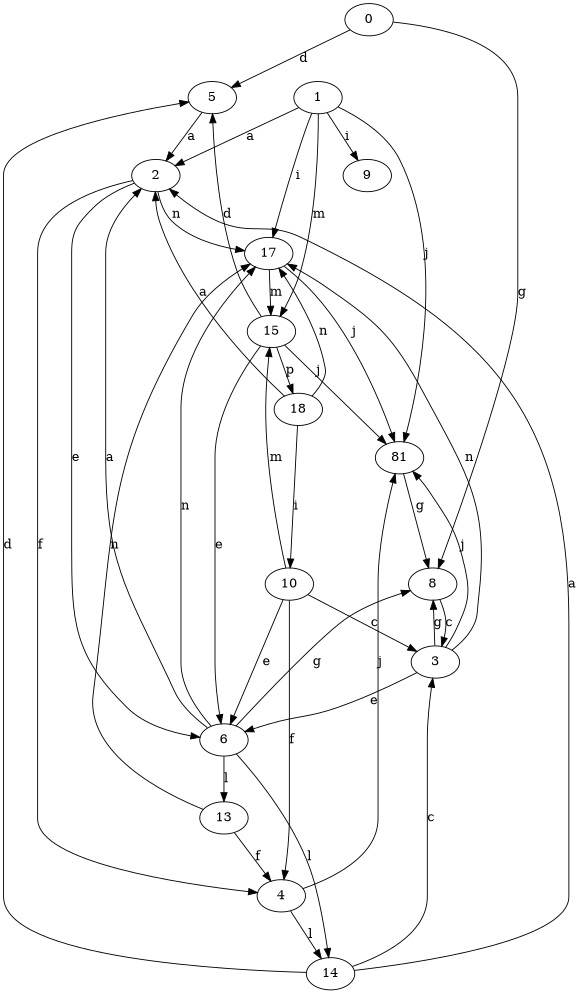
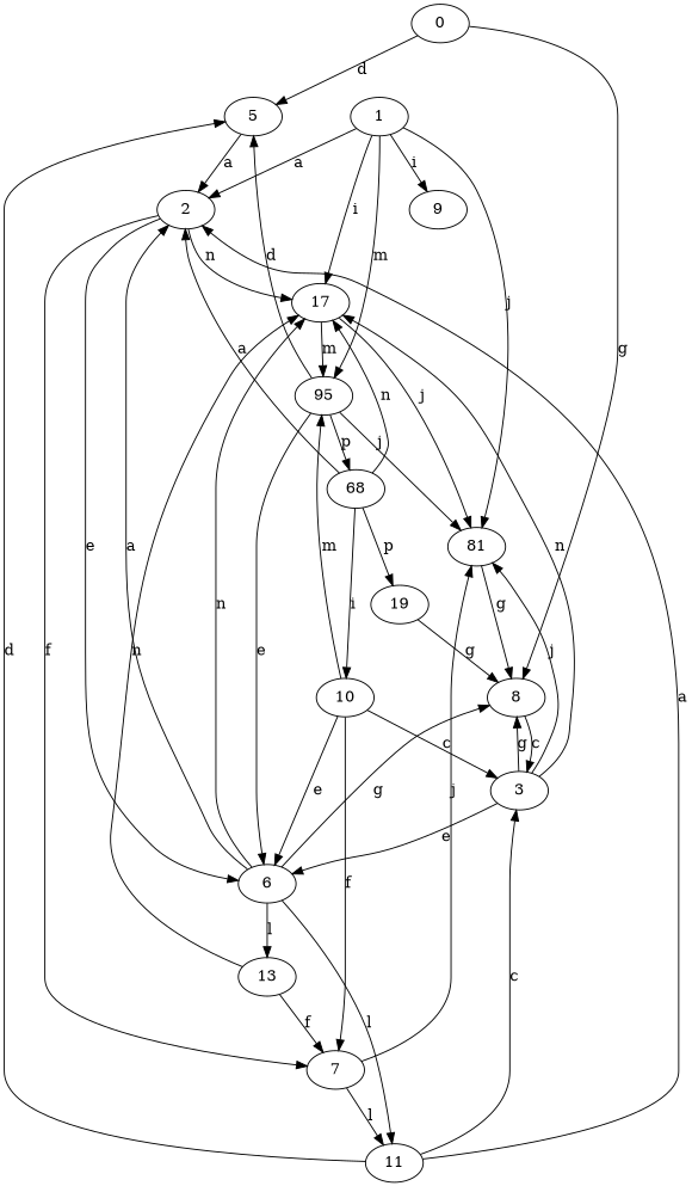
  strict digraph {
    0
    5
    8
    2
    3
    1
    9
    n8 [label=81]
-   15
+   15 [label=95]
    17
    6
-   7 [label=4]
-   18
+   7
+   18 [label=68]
    13
-   14
+   14 [label=11]
    10
+   19
    0 -> 5 [label=d]
    0 -> 8 [label=g]
    5 -> 2 [label=a]
    8 -> 3 [label=c]
    2 -> 17 [label=n]
    2 -> 6 [label=e]
    2 -> 7 [label=f]
    3 -> 8 [label=g]
    3 -> n8 [label=j]
    3 -> 17 [label=n]
    3 -> 6 [label=e]
    1 -> 2 [label=a]
    1 -> 9 [label=i]
    1 -> n8 [label=j]
    1 -> 15 [label=m]
    1 -> 17 [label=i]
    n8 -> 8 [label=g]
    15 -> 5 [label=d]
    15 -> n8 [label=j]
    15 -> 6 [label=e]
    15 -> 18 [label=p]
    17 -> n8 [label=j]
    17 -> 15 [label=m]
    6 -> 8 [label=g]
    6 -> 2 [label=a]
    6 -> 17 [label=n]
    6 -> 13 [label=l]
    6 -> 14 [label=l]
    7 -> n8 [label=j]
    7 -> 14 [label=l]
    18 -> 2 [label=a]
    18 -> 17 [label=n]
    18 -> 10 [label=i]
+   18 -> 19 [label=p]
    13 -> 17 [label=n]
    13 -> 7 [label=f]
    14 -> 5 [label=d]
    14 -> 2 [label=a]
    14 -> 3 [label=c]
    10 -> 3 [label=c]
    10 -> 15 [label=m]
    10 -> 6 [label=e]
    10 -> 7 [label=f]
+   19 -> 8 [label=g]
  }
